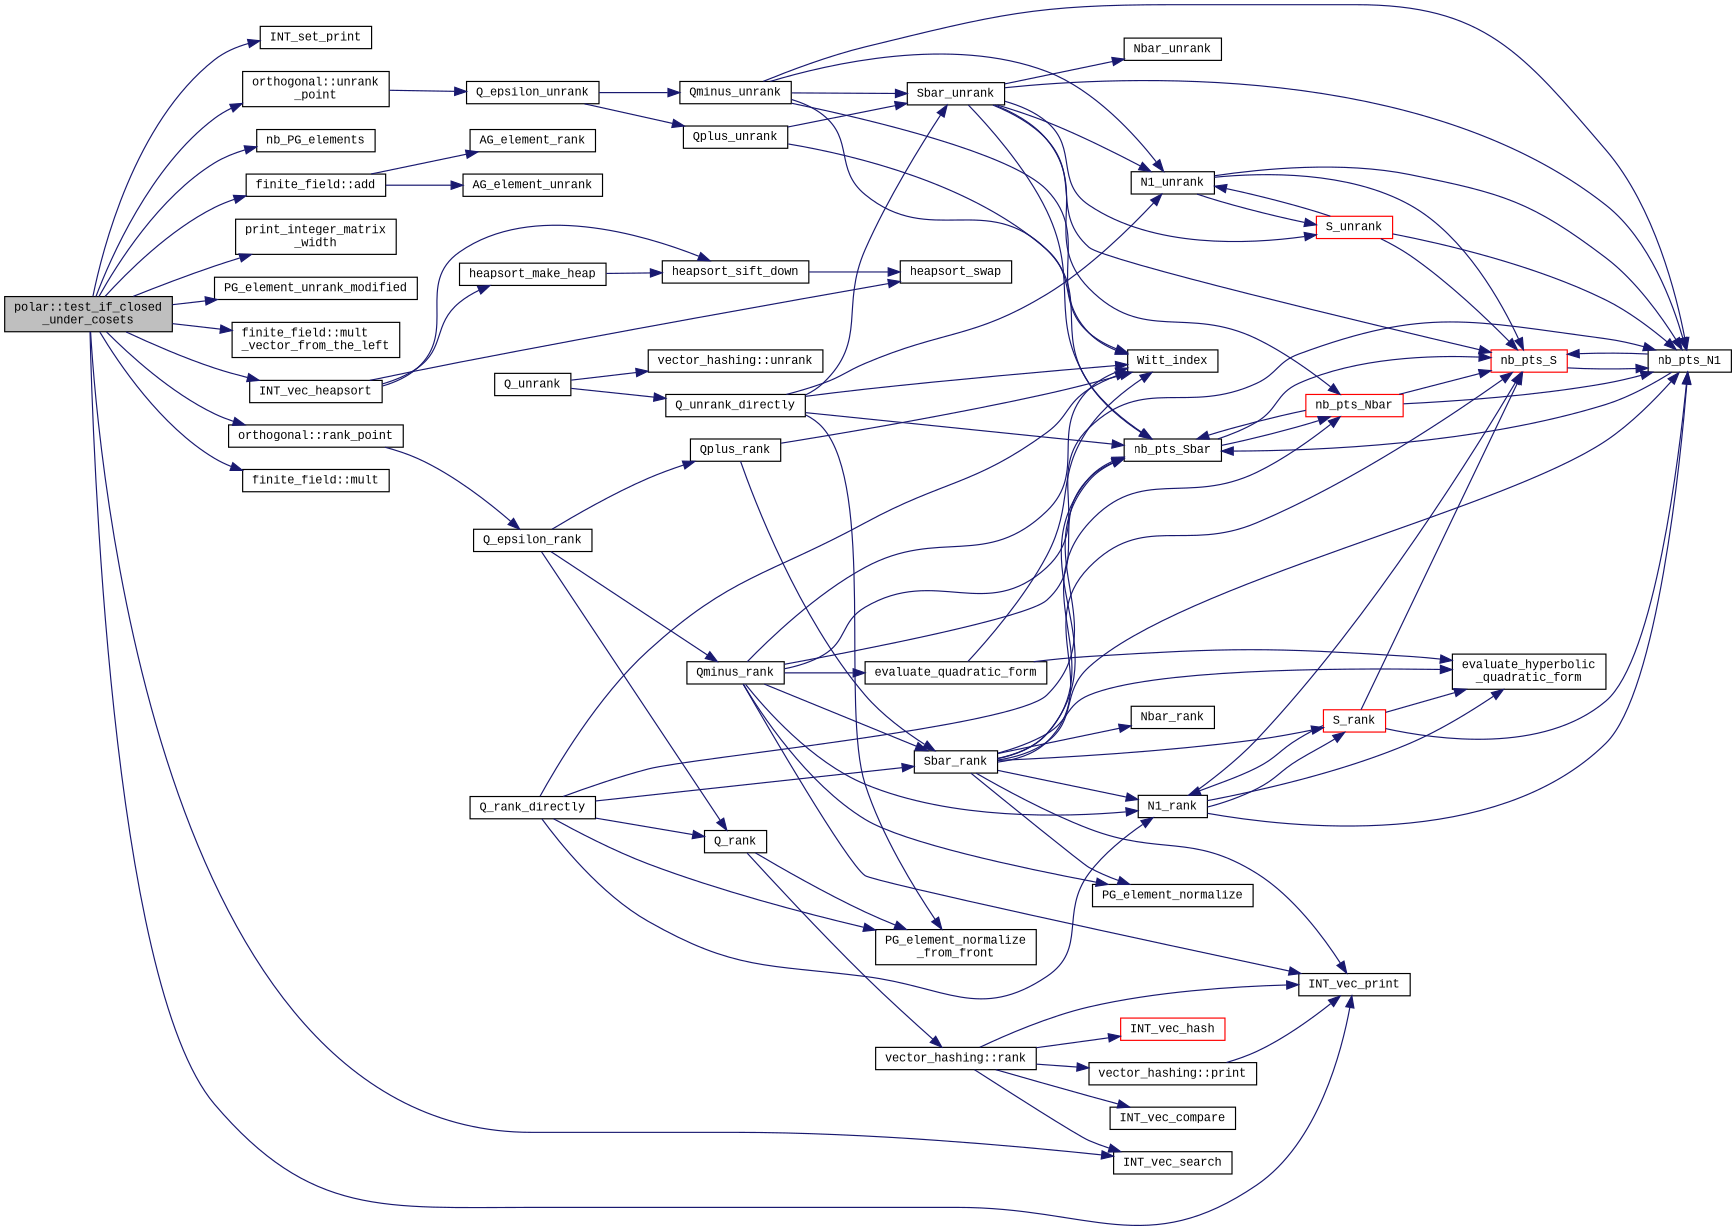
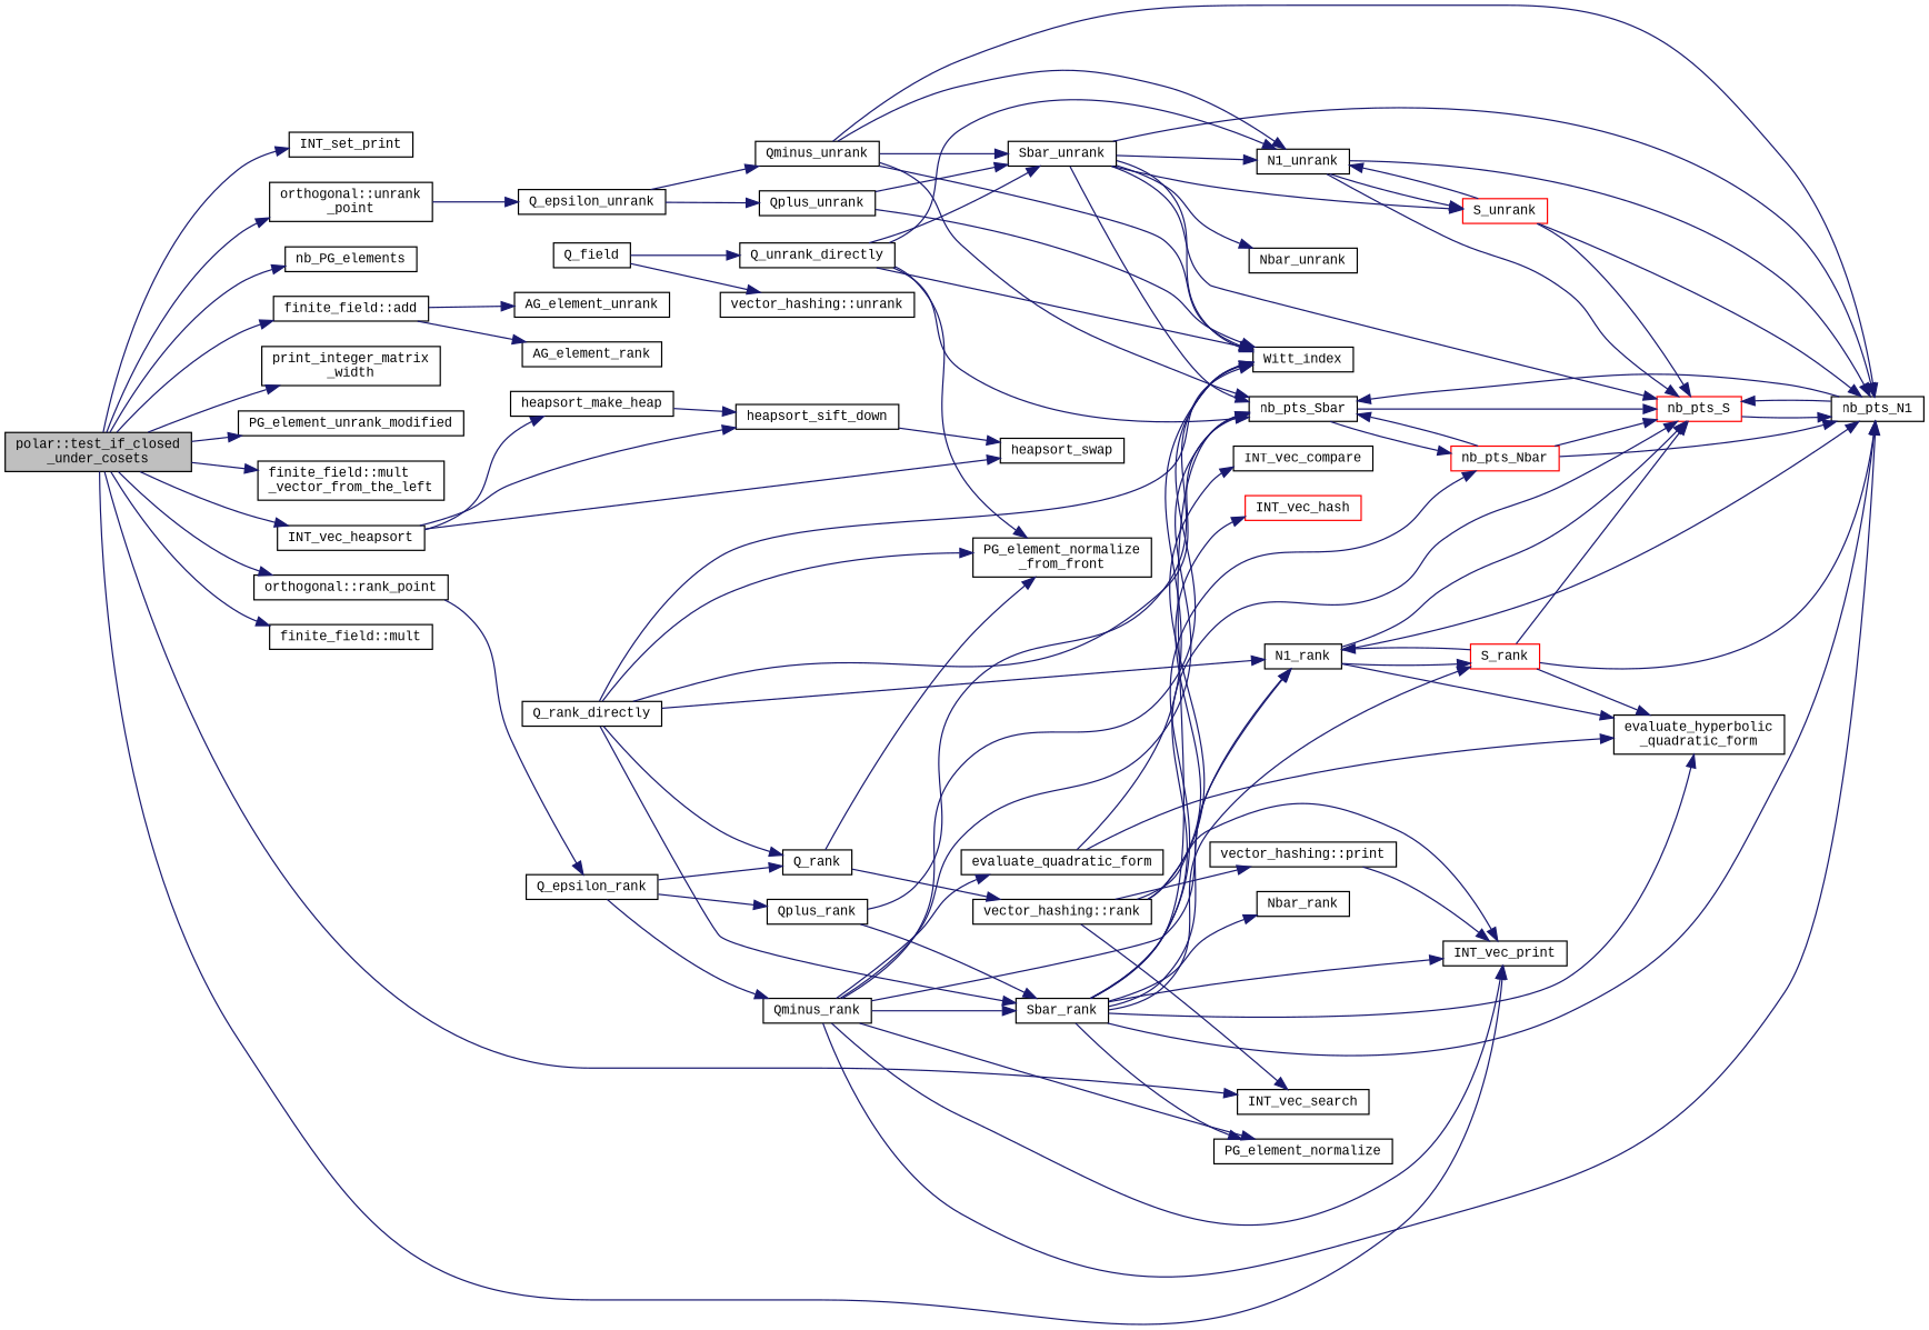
  digraph {
    fontname="Liberation Mono"
    rankdir=LR
    node [color=black fillcolor=white fontname="Liberation Mono" fontsize=10 shape=record style=filled]
    edge [color=midnightblue fontname="Liberation Mono" fontsize=10 labelfontname=Helvetica labelfontsize=10 style=solid]
    n1 [fillcolor=grey75 fontcolor=black height=0.2 label="polar::test_if_closed\l_under_cosets" width=0.4]
    n2 [height=0.2 label=INT_set_print width=0.4]
    n3 [height=0.2 label=INT_vec_print width=0.4]
    n4 [height=0.2 label=nb_PG_elements width=0.4]
    n5 [height=0.2 label="orthogonal::unrank\l_point" width=0.4]
    n6 [height=0.2 label="print_integer_matrix\l_width" width=0.4]
    n7 [height=0.2 label=PG_element_unrank_modified width=0.4]
    n8 [height=0.2 label="finite_field::mult\l_vector_from_the_left" width=0.4]
    n9 [height=0.2 label=INT_vec_search width=0.4]
    n10 [height=0.2 label="finite_field::add" width=0.4]
    n11 [height=0.2 label="finite_field::mult" width=0.4]
    n12 [height=0.2 label="orthogonal::rank_point" width=0.4]
    n13 [height=0.2 label=INT_vec_heapsort width=0.4]
    n14 [height=0.2 label=Q_epsilon_unrank width=0.4]
    n15 [height=0.2 label=AG_element_unrank width=0.4]
    n16 [height=0.2 label=AG_element_rank width=0.4]
    n17 [height=0.2 label=Q_epsilon_rank width=0.4]
    n18 [height=0.2 label=heapsort_make_heap width=0.4]
    n19 [height=0.2 label=heapsort_sift_down width=0.4]
    n20 [height=0.2 label=heapsort_swap width=0.4]
    n21 [height=0.2 label=Qplus_unrank width=0.4]
    n22 [height=0.2 label=Qminus_unrank width=0.4]
-   n23 [height=0.2 label=Q_unrank width=0.4]
+   n23 [height=0.2 label=Q_field width=0.4]
    n24 [height=0.2 label="vector_hashing::unrank" width=0.4]
    n25 [height=0.2 label=Q_unrank_directly width=0.4]
    n26 [height=0.2 label=Witt_index width=0.4]
    n27 [height=0.2 label=Sbar_unrank width=0.4]
    n28 [height=0.2 label=nb_pts_Sbar width=0.4]
    n29 [height=0.2 label=N1_unrank width=0.4]
    n30 [height=0.2 label=nb_pts_N1 width=0.4]
    n31 [height=0.2 label="PG_element_normalize\l_from_front" width=0.4]
    n32 [color=red height=0.2 label=nb_pts_S width=0.4]
    n33 [color=red height=0.2 label=nb_pts_Nbar width=0.4]
    n34 [color=red height=0.2 label=S_unrank width=0.4]
    n35 [height=0.2 label=Nbar_unrank width=0.4]
    n36 [height=0.2 label=Q_rank width=0.4]
    n37 [height=0.2 label=Qplus_rank width=0.4]
    n38 [height=0.2 label=Qminus_rank width=0.4]
    n39 [height=0.2 label="vector_hashing::rank" width=0.4]
    n40 [height=0.2 label=Sbar_rank width=0.4]
    n41 [height=0.2 label=N1_rank width=0.4]
    n42 [height=0.2 label=PG_element_normalize width=0.4]
    n43 [height=0.2 label=evaluate_quadratic_form width=0.4]
    n44 [color=red height=0.2 label=INT_vec_hash width=0.4]
    n45 [height=0.2 label=INT_vec_compare width=0.4]
    n46 [height=0.2 label="vector_hashing::print" width=0.4]
    n47 [height=0.2 label=Q_rank_directly width=0.4]
    n48 [color=red height=0.2 label=S_rank width=0.4]
    n49 [height=0.2 label="evaluate_hyperbolic\l_quadratic_form" width=0.4]
    n50 [height=0.2 label=Nbar_rank width=0.4]
    n1 -> n2
    n1 -> n3
    n1 -> n4
    n1 -> n5
    n1 -> n6
    n1 -> n7
    n1 -> n8
    n1 -> n9
    n1 -> n10
    n1 -> n11
    n1 -> n12
    n1 -> n13
    n5 -> n14
    n10 -> n15
    n10 -> n16
    n12 -> n17
    n13 -> n18
    n13 -> n19
    n13 -> n20
    n14 -> n21
    n14 -> n22
    n17 -> n36
    n17 -> n37
    n17 -> n38
    n18 -> n19
    n19 -> n20
    n21 -> n26
    n21 -> n27
    n22 -> n26
    n22 -> n27
    n22 -> n28
    n22 -> n29
    n22 -> n30
    n23 -> n24
    n23 -> n25
    n25 -> n26
    n25 -> n27
    n25 -> n28
    n25 -> n29
    n25 -> n31
    n27 -> n28
    n27 -> n29
    n27 -> n30
    n27 -> n32
-   n27 -> n33
+   n27 -> n26
    n27 -> n34
    n27 -> n35
    n28 -> n32
    n28 -> n33
    n29 -> n30
    n29 -> n32
    n29 -> n34
    n30 -> n28
    n30 -> n32
    n32 -> n30
    n33 -> n28
    n33 -> n30
    n33 -> n32
    n34 -> n29
    n34 -> n30
    n34 -> n32
    n36 -> n31
    n36 -> n39
    n37 -> n26
    n37 -> n40
    n38 -> n3
    n38 -> n26
    n38 -> n28
    n38 -> n30
    n38 -> n40
    n38 -> n41
    n38 -> n42
    n38 -> n43
    n39 -> n3
    n39 -> n9
    n39 -> n44
    n39 -> n45
    n39 -> n46
    n40 -> n3
    n40 -> n28
    n40 -> n30
    n40 -> n32
    n40 -> n33
    n40 -> n41
    n40 -> n42
    n40 -> n48
    n40 -> n49
    n40 -> n50
    n41 -> n30
    n41 -> n32
    n41 -> n48
    n41 -> n49
    n43 -> n26
    n43 -> n49
    n46 -> n3
    n47 -> n26
    n47 -> n28
    n47 -> n31
    n47 -> n36
    n47 -> n40
    n47 -> n41
    n48 -> n30
    n48 -> n32
    n48 -> n41
    n48 -> n49
  }
